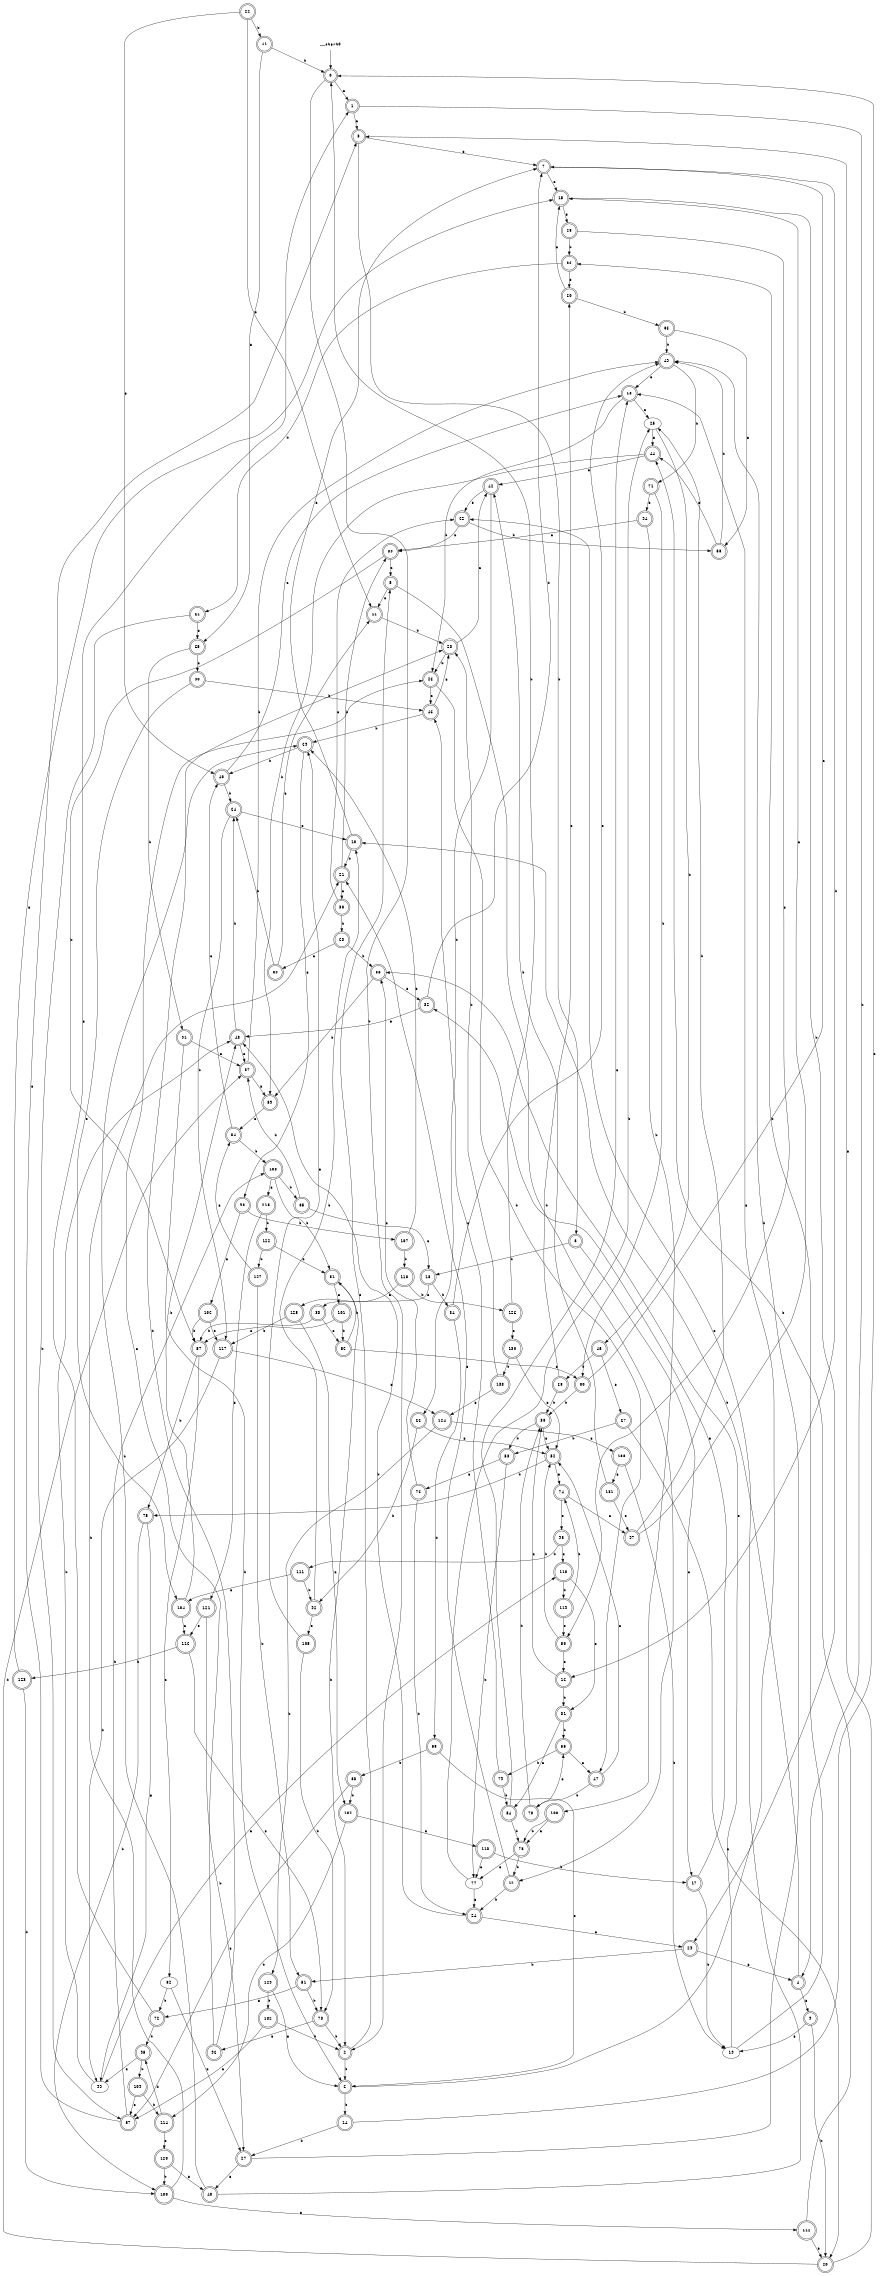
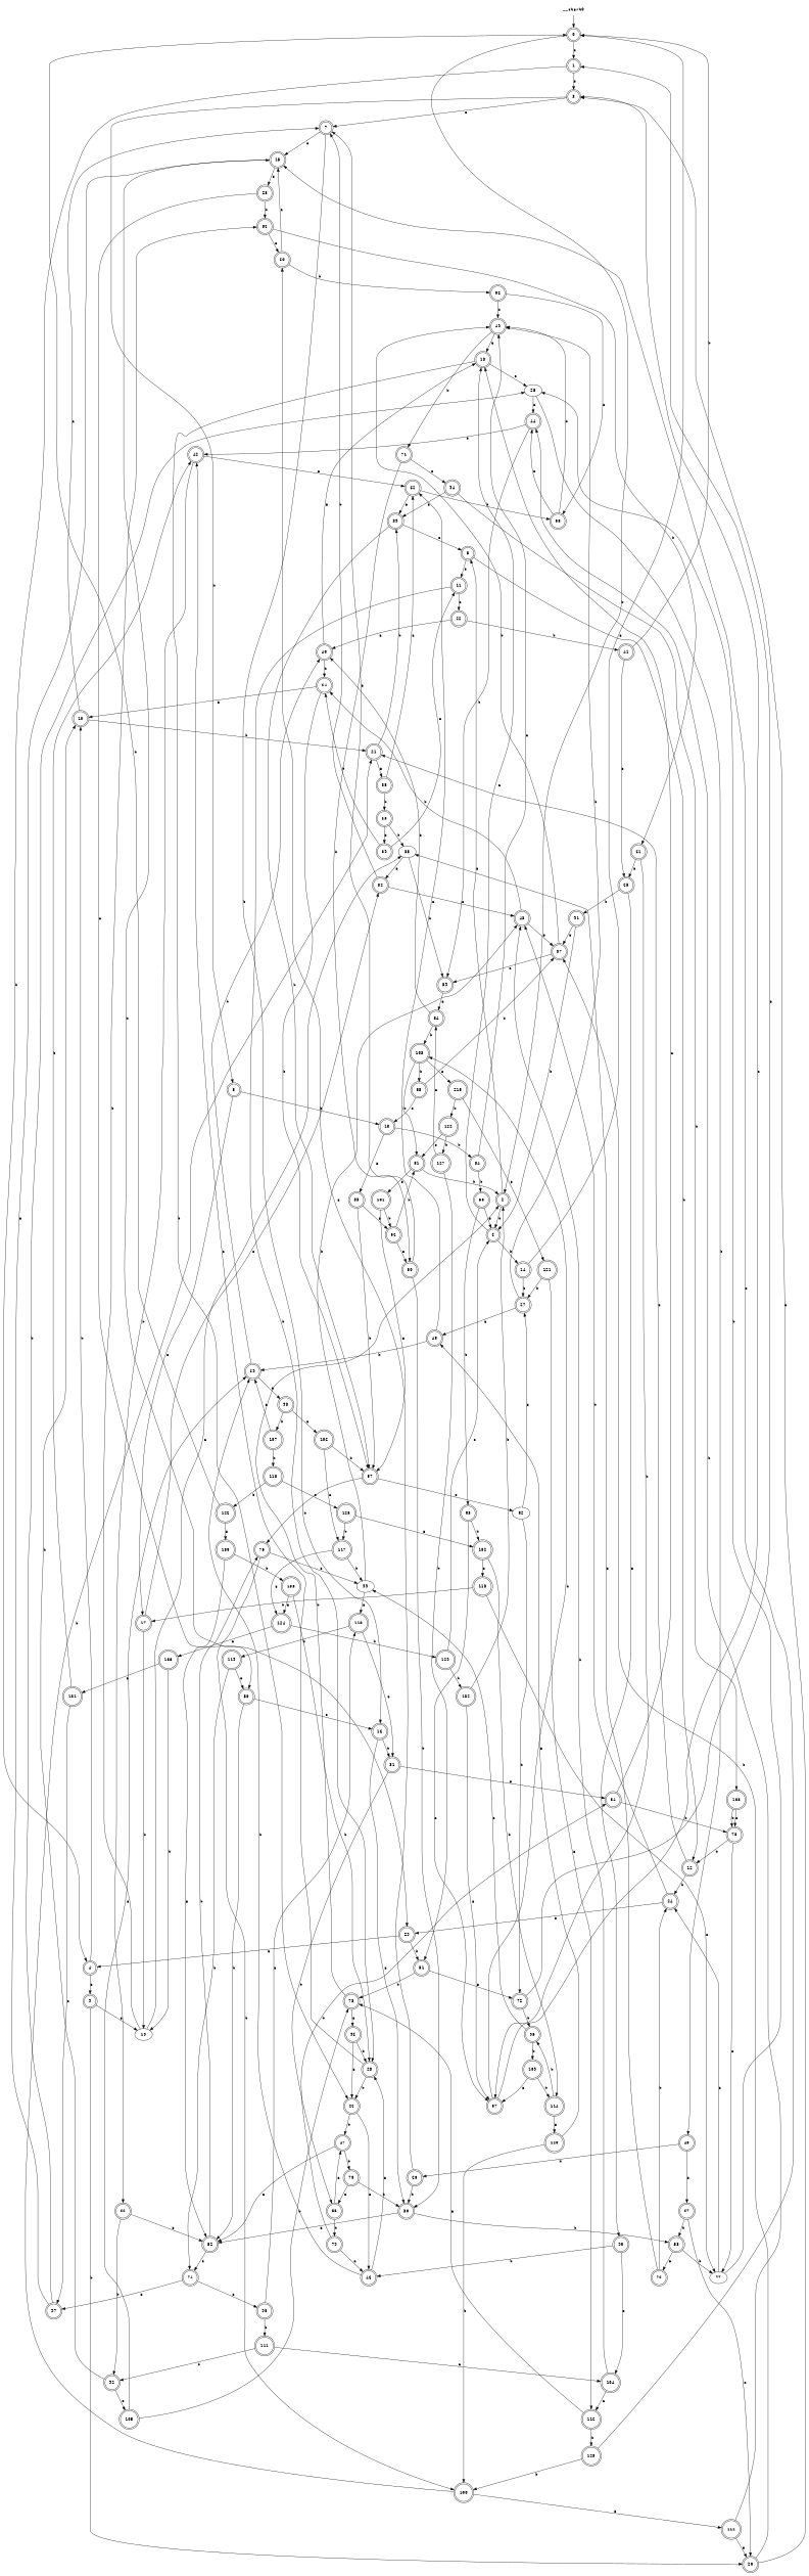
  digraph {
    fontname="DejaVu Sans Mono"
    node [fontname="DejaVu Sans Mono" shape=doublecircle]
    edge [fontname="DejaVu Sans Mono"]
    __start0 [shape=none]
    0
    1
    2
    3
    4
    5
    6
    7
    8
    9
    10
    11
    12
    13
    14
    15
    16
    17
    18
    19 [shape=""]
    20
    21
    22
    23
    24
    25 [shape=""]
    26
    27
    28
    29
    30
    31
    32
    33
    34
-   35
+   35 [shape=ellipse]
    36
    37
    38
    39
    40
    41
    42
    43
    44
    45
    46
    47
    48
    49
    50
    51
    52
    53
    54
    55
    56
    57
    58
    59
    60
    61
    62
    63
    64
    65
    66
    67
    68
    69
    70
    71
    72
    73
    74
    75
    76
    77 [shape=""]
    78
    79
    80
    81
    82 [shape=""]
    83
    84
    86
    87
    88
    89
    90
    91
    92
    93
    94
    95
    96
    97
    98
    99 [shape=""]
    100
    101
    102
    103
    85
    104
    105
    106
    107
    108
    109
    110
    111
    112
    113
    114
    n117 [label=215]
    116
    117
    118
    119
    120
    121
    122
    123
    124
    125
    126
    127
    n130 [label=188]
    129
    130
    131
    132
    133
    __start0 -> 0
    0 -> 1 [label=a]
    0 -> 2 [label=b]
    1 -> 3 [label=a]
    1 -> 4 [label=b]
    2 -> 5 [label=a]
    2 -> 6 [label=b]
    3 -> 7 [label=a]
    3 -> 8 [label=b]
    4 -> 9 [label=a]
    4 -> 10 [label=b]
    5 -> 11 [label=a]
    5 -> 12 [label=b]
    6 -> 13 [label=a]
    6 -> 14 [label=b]
    7 -> 15 [label=a]
    7 -> 16 [label=b]
    8 -> 17 [label=a]
    8 -> 18 [label=b]
    9 -> 19 [label=a]
    9 -> 20 [label=b]
    10 -> 7 [label=a]
    10 -> 21 [label=b]
-   22 -> 11 [label=a]
+   11 -> 22 [label=a]
    11 -> 23 [label=b]
    12 -> 21 [label=a]
    12 -> 24 [label=b]
    13 -> 25 [label=a]
    13 -> 26 [label=b]
    14 -> 0 [label=a]
    14 -> 27 [label=b]
    15 -> 28 [label=a]
    15 -> 29 [label=b]
    16 -> 30 [label=a]
    16 -> 31 [label=b]
    17 -> 19 [label=b]
    17 -> 32 [label=a]
    18 -> 33 [label=a]
    18 -> 34 [label=b]
    19 -> 35 [label=a]
    19 -> 36 [label=b]
    20 -> 3 [label=a]
    20 -> 37 [label=b]
    21 -> 38 [label=a]
    21 -> 39 [label=b]
    22 -> 40 [label=a]
    22 -> 41 [label=b]
    23 -> 26 [label=b]
    23 -> 42 [label=a]
    24 -> 29 [label=a]
    24 -> 43 [label=b]
    25 -> 44 [label=a]
    25 -> 45 [label=b]
    26 -> 46 [label=a]
    26 -> 47 [label=b]
    27 -> 48 [label=a]
    27 -> 49 [label=b]
    28 -> 36 [label=b]
    28 -> 50 [label=a]
    29 -> 4 [label=a]
    29 -> 51 [label=b]
    30 -> 52 [label=a]
    30 -> 53 [label=b]
    31 -> 54 [label=a]
    31 -> 55 [label=b]
    32 -> 7 [label=b]
    32 -> 43 [label=a]
    33 -> 56 [label=a]
    33 -> 57 [label=b]
    34 -> 49 [label=a]
    34 -> 58 [label=b]
    35 -> 32 [label=a]
    35 -> 59 [label=b]
    36 -> 60 [label=a]
    36 -> 61 [label=b]
    37 -> 49 [label=b]
    37 -> 59 [label=a]
    38 -> 62 [label=a]
    38 -> 63 [label=b]
    39 -> 5 [label=a]
    39 -> 57 [label=b]
    40 -> 13 [label=a]
    40 -> 64 [label=b]
    41 -> 0 [label=b]
    41 -> 65 [label=a]
    42 -> 62 [label=a]
    42 -> 66 [label=b]
    43 -> 37 [label=a]
    43 -> 64 [label=b]
    44 -> 42 [label=a]
    44 -> 59 [label=b]
    45 -> 67 [label=a]
    45 -> 68 [label=b]
    46 -> 23 [label=a]
    46 -> 69 [label=b]
    47 -> 52 [label=a]
    47 -> 70 [label=b]
    48 -> 62 [label=a]
    48 -> 69 [label=b]
    49 -> 13 [label=a]
    49 -> 71 [label=b]
    50 -> 16 [label=a]
    50 -> 52 [label=b]
    51 -> 72 [label=a]
    51 -> 73 [label=b]
    52 -> 74 [label=a]
    52 -> 75 [label=b]
    53 -> 76 [label=a]
    53 -> 77 [label=b]
    54 -> 13 [label=a]
    54 -> 78 [label=b]
    55 -> 47 [label=a]
    55 -> 79 [label=b]
    56 -> 80 [label=a]
    56 -> 81 [label=b]
    57 -> 75 [label=b]
    57 -> 82 [label=a]
    58 -> 6 [label=a]
    58 -> 83 [label=b]
    59 -> 84 [label=a]
    60 -> 15 [label=a]
    60 -> 86 [label=b]
    61 -> 65 [label=a]
    61 -> 87 [label=b]
    62 -> 39 [label=a]
    62 -> 88 [label=b]
    63 -> 35 [label=b]
    63 -> 89 [label=a]
    64 -> 10 [label=a]
-   64 -> 117 [label=b]
+   64 -> 57 [label=b]
    65 -> 90 [label=a]
    65 -> 91 [label=b]
    66 -> 52 [label=a]
    66 -> 92 [label=b]
    67 -> 20 [label=a]
    67 -> 53 [label=b]
    68 -> 30 [label=b]
    68 -> 60 [label=a]
    69 -> 40 [label=b]
    69 -> 93 [label=a]
    70 -> 30 [label=b]
    70 -> 55 [label=a]
    71 -> 80 [label=b]
    71 -> 94 [label=a]
    72 -> 1 [label=a]
    72 -> 95 [label=b]
    73 -> 2 [label=b]
    73 -> 96 [label=a]
    74 -> 97 [label=a]
    74 -> 98 [label=a]
    75 -> 99 [label=a]
    75 -> 100 [label=b]
    76 -> 24 [label=b]
    76 -> 35 [label=a]
    77 -> 24 [label=a]
    77 -> 25 [label=b]
    78 -> 12 [label=b]
    78 -> 77 [label=a]
    79 -> 46 [label=a]
    79 -> 54 [label=b]
    80 -> 7 [label=a]
    80 -> 30 [label=b]
    81 -> 2 [label=b]
    81 -> 101 [label=a]
    82 -> 27 [label=a]
    82 -> 72 [label=b]
    83 -> 87 [label=a]
    83 -> 102 [label=b]
    84 -> 40 [label=a]
    84 -> 103 [label=b]
    86 -> 49 [label=b]
    86 -> 88 [label=a]
    87 -> 3 [label=a]
    87 -> 103 [label=b]
    88 -> 44 [label=a]
    88 -> 49 [label=b]
    89 -> 11 [label=a]
    89 -> 64 [label=b]
    90 -> 46 [label=b]
    90 -> 104 [label=a]
    91 -> 6 [label=b]
    91 -> 37 [label=a]
    92 -> 10 [label=b]
    92 -> 105 [label=a]
    93 -> 106 [label=a]
    93 -> 107 [label=b]
    94 -> 39 [label=a]
    94 -> 108 [label=b]
    95 -> 99 [label=a]
    95 -> 109 [label=b]
    96 -> 23 [label=b]
    96 -> 26 [label=a]
    97 -> 15 [label=a]
    97 -> 25 [label=b]
    98 -> 110 [label=a]
    98 -> 111 [label=b]
    99 -> 43 [label=b]
    99 -> 110 [label=a]
    100 -> 21 [label=b]
    100 -> 112 [label=a]
    101 -> 56 [label=b]
    101 -> 57 [label=a]
    102 -> 113 [label=a]
    102 -> 114 [label=b]
    103 -> 81 [label=b]
    103 -> 85 [label=b]
    103 -> n117 [label=a]
    85 -> 18 [label=a]
    85 -> 37 [label=b]
    104 -> 43 [label=b]
    104 -> 116 [label=a]
    105 -> 69 [label=a]
    105 -> 73 [label=b]
    106 -> 57 [label=b]
    106 -> 117 [label=a]
    107 -> 69 [label=a]
    107 -> 118 [label=b]
    108 -> 78 [label=a]
    108 -> 78 [label=b]
    109 -> 87 [label=a]
    109 -> 114 [label=b]
    110 -> 31 [label=a]
    110 -> 119 [label=b]
    111 -> 92 [label=b]
    111 -> 104 [label=a]
    112 -> 20 [label=a]
    112 -> 44 [label=b]
    113 -> 17 [label=b]
    113 -> 77 [label=a]
    114 -> 95 [label=b]
    114 -> 120 [label=a]
    n117 -> 121 [label=a]
    n117 -> 122 [label=b]
    116 -> 73 [label=a]
    116 -> 123 [label=b]
    117 -> 99 [label=b]
    117 -> 124 [label=a]
    118 -> 125 [label=a]
    118 -> 126 [label=b]
    119 -> 50 [label=a]
    119 -> 74 [label=b]
    120 -> 48 [label=a]
    120 -> 100 [label=b]
    121 -> 27 [label=b]
    121 -> 116 [label=a]
    122 -> 81 [label=a]
    122 -> 127 [label=b]
    123 -> 15 [label=a]
    123 -> 100 [label=b]
    124 -> n130 [label=a]
    124 -> 129 [label=b]
    125 -> 102 [label=a]
    125 -> 117 [label=b]
    126 -> 0 [label=b]
    126 -> 130 [label=a]
    127 -> 51 [label=b]
    127 -> 84 [label=a]
    n130 -> 19 [label=b]
    n130 -> 131 [label=a]
    129 -> 6 [label=a]
    129 -> 132 [label=b]
    130 -> 52 [label=a]
    130 -> 133 [label=b]
    131 -> 42 [label=b]
    131 -> 97 [label=a]
    132 -> 2 [label=b]
    132 -> 87 [label=a]
    133 -> 23 [label=b]
    133 -> 124 [label=a]
  }
